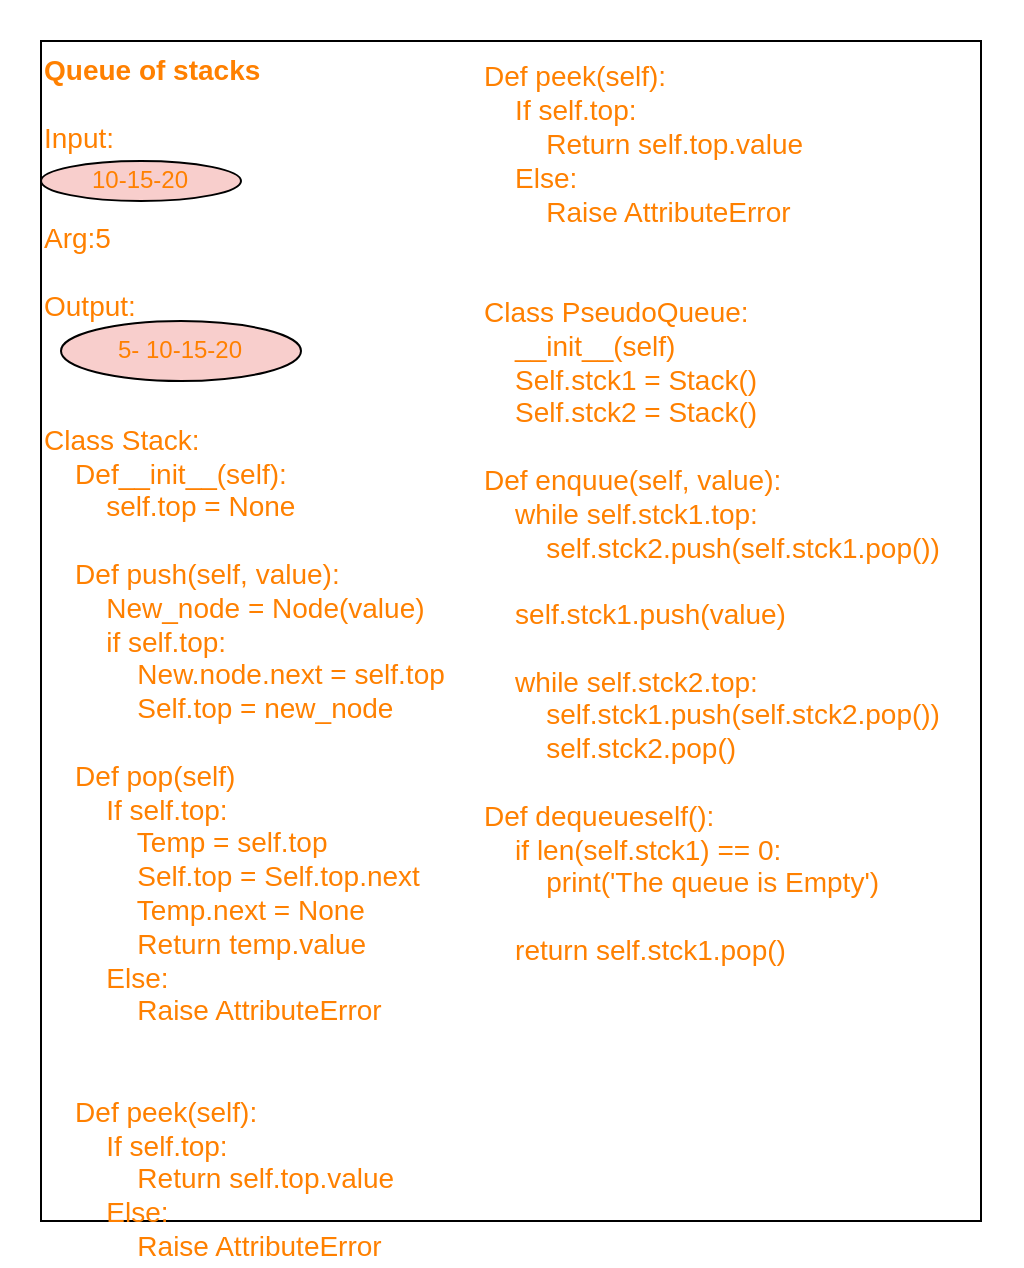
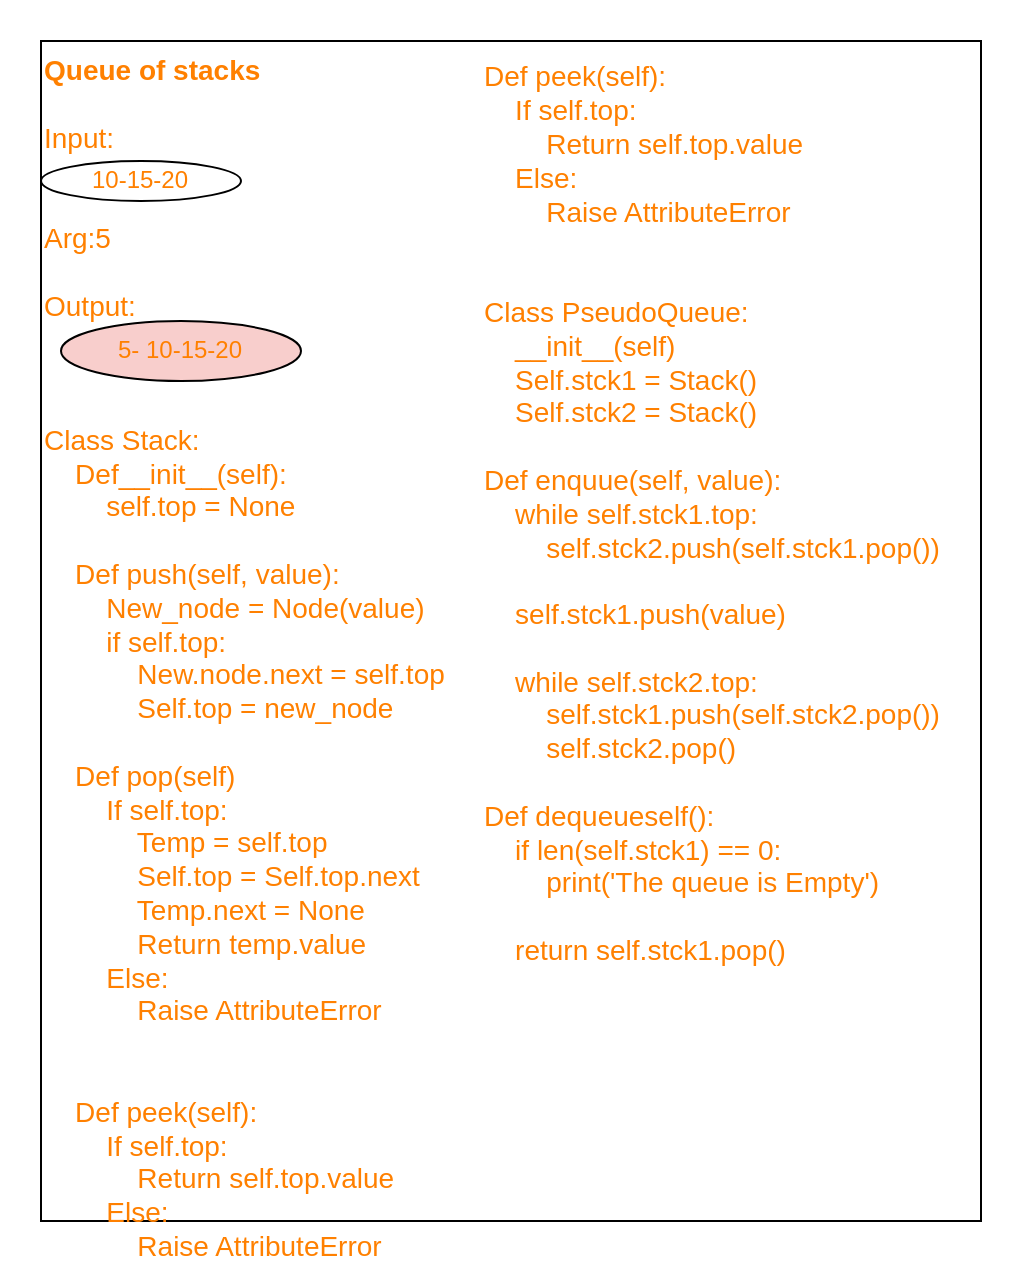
  <mxCell id="0" />
  <mxCell id="1" parent="0" />
  <mxCell id="2" value="&lt;font style=&quot;font-size: 14px&quot;&gt;&lt;font color=&quot;#ff8000&quot;&gt;&lt;b&gt;Queue of stacks&lt;/b&gt;&lt;br&gt;&lt;br&gt;Input:&lt;/font&gt;&lt;br&gt;&amp;nbsp; &amp;nbsp; &amp;nbsp; &amp;nbsp; &amp;nbsp; &amp;nbsp; &amp;nbsp;&amp;nbsp;&lt;br&gt;&lt;br&gt;&lt;font color=&quot;#ff8000&quot;&gt;Arg:5&lt;/font&gt;&lt;br&gt;&lt;br&gt;&lt;font color=&quot;#ff8000&quot;&gt;Output:&lt;/font&gt;&lt;br&gt;&lt;br&gt;&lt;br&gt;&lt;br&gt;&lt;font color=&quot;#ff8000&quot;&gt;Class Stack:&lt;br&gt;&lt;/font&gt;&amp;nbsp; &amp;nbsp;&lt;font color=&quot;#ff8000&quot;&gt; Def__init__(self):&lt;br&gt;&amp;nbsp; &amp;nbsp; &amp;nbsp; &amp;nbsp; self.top = None&lt;br&gt;&lt;br&gt;&amp;nbsp; &amp;nbsp; Def push(self, value):&lt;br&gt;&amp;nbsp; &amp;nbsp; &amp;nbsp; &amp;nbsp; New_node = Node(value)&lt;br&gt;&amp;nbsp; &amp;nbsp; &amp;nbsp; &amp;nbsp; if self.top:&lt;br&gt;&amp;nbsp; &amp;nbsp; &amp;nbsp; &amp;nbsp; &amp;nbsp; &amp;nbsp; New.node.next = self.top&lt;br&gt;&amp;nbsp; &amp;nbsp; &amp;nbsp; &amp;nbsp; &amp;nbsp; &amp;nbsp; Self.top = new_node&lt;br&gt;&lt;br&gt;&amp;nbsp; &amp;nbsp; Def pop(self)&lt;br&gt;&amp;nbsp; &amp;nbsp; &amp;nbsp; &amp;nbsp; If self.top:&lt;br&gt;&amp;nbsp; &amp;nbsp; &amp;nbsp; &amp;nbsp; &amp;nbsp; &amp;nbsp; Temp = self.top&lt;br&gt;&amp;nbsp; &amp;nbsp; &amp;nbsp; &amp;nbsp; &amp;nbsp; &amp;nbsp; Self.top = Self.top.next&lt;br&gt;&amp;nbsp; &amp;nbsp; &amp;nbsp; &amp;nbsp; &amp;nbsp; &amp;nbsp; Temp.next = None&lt;br&gt;&amp;nbsp; &amp;nbsp; &amp;nbsp; &amp;nbsp; &amp;nbsp; &amp;nbsp; Return temp.value&lt;br&gt;&amp;nbsp; &amp;nbsp; &amp;nbsp; &amp;nbsp; Else:&lt;br&gt;&amp;nbsp; &amp;nbsp; &amp;nbsp; &amp;nbsp; &amp;nbsp; &amp;nbsp; Raise AttributeError&lt;br&gt;&amp;nbsp; &amp;nbsp; &amp;nbsp; &amp;nbsp; &amp;nbsp; &amp;nbsp; &amp;nbsp; &amp;nbsp;&lt;br&gt;&lt;br&gt;&amp;nbsp; &amp;nbsp; Def peek(self):&lt;br&gt;&amp;nbsp; &amp;nbsp; &amp;nbsp; &amp;nbsp; If self.top:&lt;br&gt;&amp;nbsp; &amp;nbsp; &amp;nbsp; &amp;nbsp; &amp;nbsp; &amp;nbsp; Return self.top.value&lt;br&gt;&amp;nbsp; &amp;nbsp; &amp;nbsp; &amp;nbsp; Else:&lt;br&gt;&amp;nbsp; &amp;nbsp; &amp;nbsp; &amp;nbsp; &amp;nbsp; &amp;nbsp; Raise AttributeError&lt;/font&gt;&lt;br&gt;&lt;/font&gt;" style="whiteSpace=wrap;html=1;align=left;verticalAlign=top;" vertex="1" parent="1"><mxGeometry x="20" y="20" width="470" height="590" as="geometry" /></mxCell>
- <mxCell id="3" value="&lt;font color=&quot;#ff8000&quot;&gt;10-15-20&lt;/font&gt;" style="ellipse;whiteSpace=wrap;html=1;fillColor=#f8cecc;" vertex="1" parent="1"><mxGeometry x="20" y="80" width="100" height="20" as="geometry" /></mxCell>
+ <mxCell id="3" value="&lt;font color=&quot;#ff8000&quot;&gt;10-15-20&lt;/font&gt;" style="ellipse;whiteSpace=wrap;html=1;" vertex="1" parent="1"><mxGeometry x="20" y="80" width="100" height="20" as="geometry" /></mxCell>
  <mxCell id="4" value="&lt;font color=&quot;#ff8000&quot;&gt;5- 10-15-20&lt;/font&gt;" style="ellipse;whiteSpace=wrap;html=1;fillColor=#f8cecc;" vertex="1" parent="1"><mxGeometry x="30" y="160" width="120" height="30" as="geometry" /></mxCell>
  <mxCell id="5" value="&lt;font color=&quot;#ff8000&quot; style=&quot;font-size: 14px&quot;&gt;&lt;br&gt;Def peek(self):&lt;br&gt;&amp;nbsp; &amp;nbsp; If self.top:&lt;br&gt;&amp;nbsp; &amp;nbsp; &amp;nbsp; &amp;nbsp; Return self.top.value&lt;br&gt;&amp;nbsp; &amp;nbsp; Else:&lt;br&gt;&amp;nbsp; &amp;nbsp; &amp;nbsp; &amp;nbsp; Raise AttributeError&lt;br&gt;&lt;br&gt;&lt;br&gt;Class PseudoQueue:&lt;br&gt;&amp;nbsp; &amp;nbsp; __init__(self)&lt;br&gt;&amp;nbsp; &amp;nbsp; Self.stck1 = Stack()&lt;br&gt;&amp;nbsp; &amp;nbsp; Self.stck2 = Stack()&lt;br&gt;&lt;br&gt;Def enquue(self, value):&lt;br&gt;&amp;nbsp; &amp;nbsp; while self.stck1.top:&lt;br&gt;&amp;nbsp; &amp;nbsp; &amp;nbsp; &amp;nbsp; self.stck2.push(self.stck1.pop())&lt;br&gt;&lt;br&gt;&amp;nbsp; &amp;nbsp; self.stck1.push(value)&lt;br&gt;&lt;br&gt;&amp;nbsp; &amp;nbsp; while self.stck2.top:&lt;br&gt;&amp;nbsp; &amp;nbsp; &amp;nbsp; &amp;nbsp; self.stck1.push(self.stck2.pop())&lt;br&gt;&amp;nbsp; &amp;nbsp; &amp;nbsp; &amp;nbsp; self.stck2.pop()&lt;br&gt;&lt;br&gt;Def dequeueself():&lt;br&gt;&amp;nbsp; &amp;nbsp; if len(self.stck1) == 0:&lt;br&gt;&amp;nbsp; &amp;nbsp; &amp;nbsp; &amp;nbsp; print('The queue is Empty')&lt;br&gt;&lt;br&gt;&amp;nbsp; &amp;nbsp; return self.stck1.pop()&lt;br&gt;&lt;br&gt;&lt;br&gt;&lt;/font&gt;" style="text;html=1;resizable=0;autosize=1;align=left;verticalAlign=middle;points=[];fillColor=none;strokeColor=none;rounded=0;" vertex="1" parent="1"><mxGeometry x="240" y="35" width="240" height="460" as="geometry" /></mxCell>
